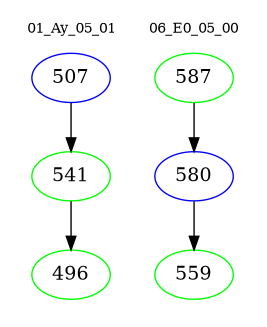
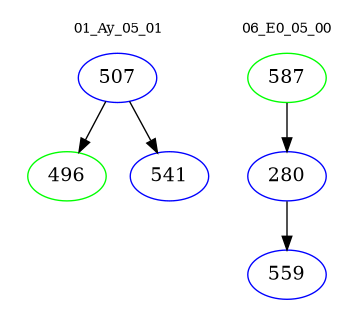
  digraph {
    node [color=blue]
    edge [color=black]
    n1 [label=507]
    n2 [color=green label=496]
-   n3 [color=green label=541]
-   n4 [label=580]
-   n5 [color=green label=559]
+   n3 [label=541]
+   n4 [label=280]
+   n5 [label=559]
    n6 [color=green label=587]
    subgraph cluster_1 {
      color=white
      fontsize=10
      label="01_Ay_05_01"
      n1
      n2
      n3
    }
    subgraph cluster_2 {
      color=white
      fontsize=10
      label="06_E0_05_00"
      n4
      n5
      n6
    }
-   n3 -> n2
+   n1 -> n2
    n1 -> n3
    n4 -> n5
    n6 -> n4
  }
